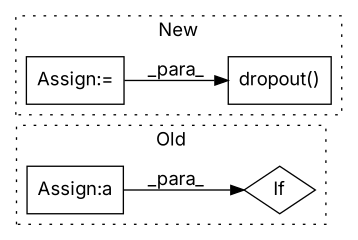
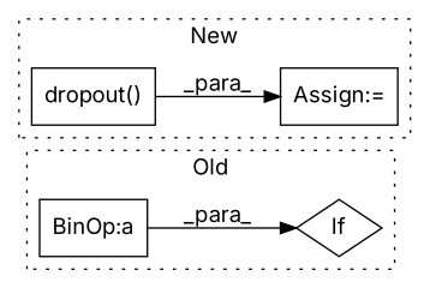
  digraph {
    fontname=Inter
    rankdir=LR
    node [fontname=Inter l=3 shape=box]
    edge [fontname=Inter]
    n1 [a=96 label=If s=1802 shape=diamond]
-   n2 [a=82 label="Assign:a" s=1826]
+   n2 [a=82 label="BinOp:a" s=1826]
    n3 [a=75 l="10,32" label="dropout()" s="3801,3812"]
    n4 [a=68 label="Assign:=" s=4053]
    subgraph cluster_1 {
      label=Old
      style=dotted
      n1
      n2
    }
    subgraph cluster_2 {
      label=New
      style=dotted
      n3
      n4
    }
    n2 -> n1 [label=_para_]
-   n4 -> n3 [label=_para_]
+   n3 -> n4 [label=_para_]
  }
